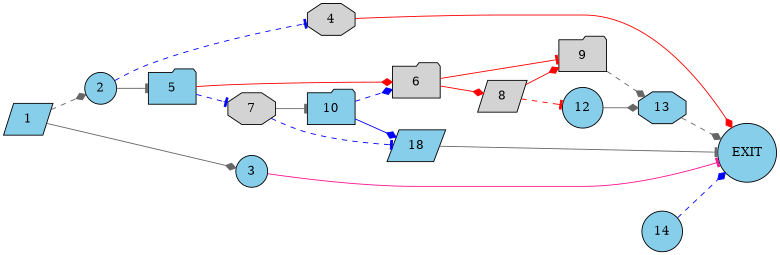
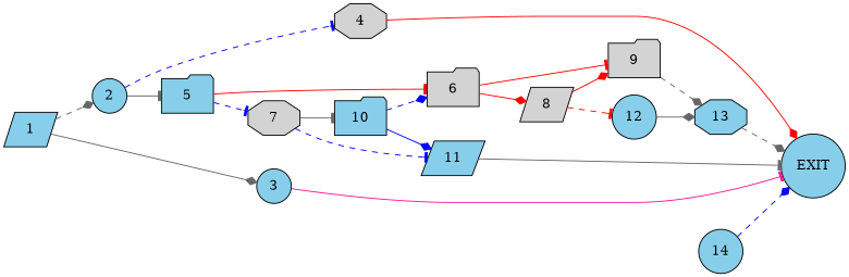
  digraph {
    rankdir=LR
    node [fillcolor=skyblue shape=circle style=filled]
    edge [arrowhead=diamond color=gray40 style=solid]
    1 [shape=parallelogram]
    2
    3
    n4 [label=EXIT]
    14
    4 [fillcolor=lightgrey shape=octagon]
    5 [shape=folder]
    6 [fillcolor=lightgrey shape=folder]
    7 [fillcolor=lightgrey shape=octagon]
    8 [fillcolor=lightgrey shape=parallelogram]
    9 [fillcolor=lightgrey shape=folder]
    10 [shape=folder]
-   11 [shape=parallelogram label=18]
+   11 [shape=parallelogram]
    12
    13 [shape=octagon]
    1 -> 2 [style=dashed]
    1 -> 3
    2 -> 4 [arrowhead=tee color=blue style=dashed]
    2 -> 5 [arrowhead=tee]
    3 -> n4 [arrowhead=tee color=deeppink]
    14 -> n4 [color=blue style=dashed]
    4 -> n4 [color=red]
-   5 -> 6 [color=red]
+   5 -> 6 [arrowhead=tee color=red]
    5 -> 7 [arrowhead=tee color=blue style=dashed]
    6 -> 8 [color=red]
    6 -> 9 [arrowhead=tee color=red]
    7 -> 10 [arrowhead=tee]
    7 -> 11 [arrowhead=tee color=blue style=dashed]
    8 -> 9 [color=red]
    8 -> 12 [arrowhead=tee color=red style=dashed]
    9 -> 13 [style=dashed]
    10 -> 6 [color=blue style=dashed]
    10 -> 11 [color=blue]
    11 -> n4 [arrowhead=tee]
    12 -> 13
    13 -> n4 [style=dashed]
  }
